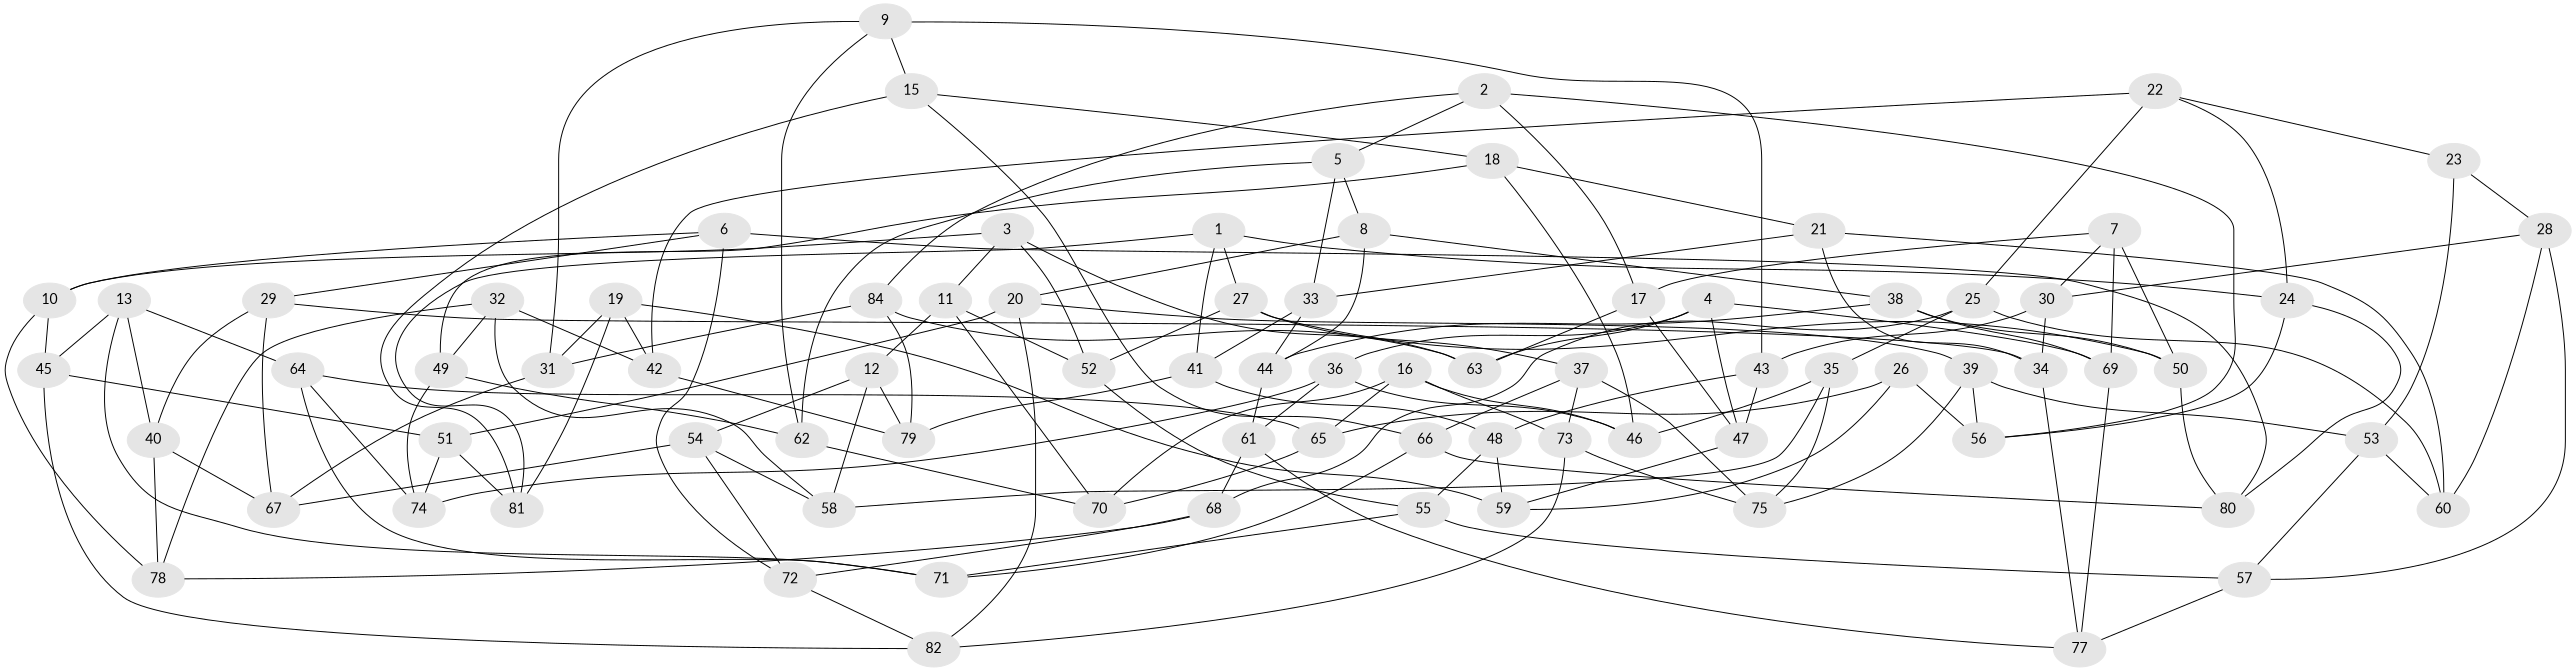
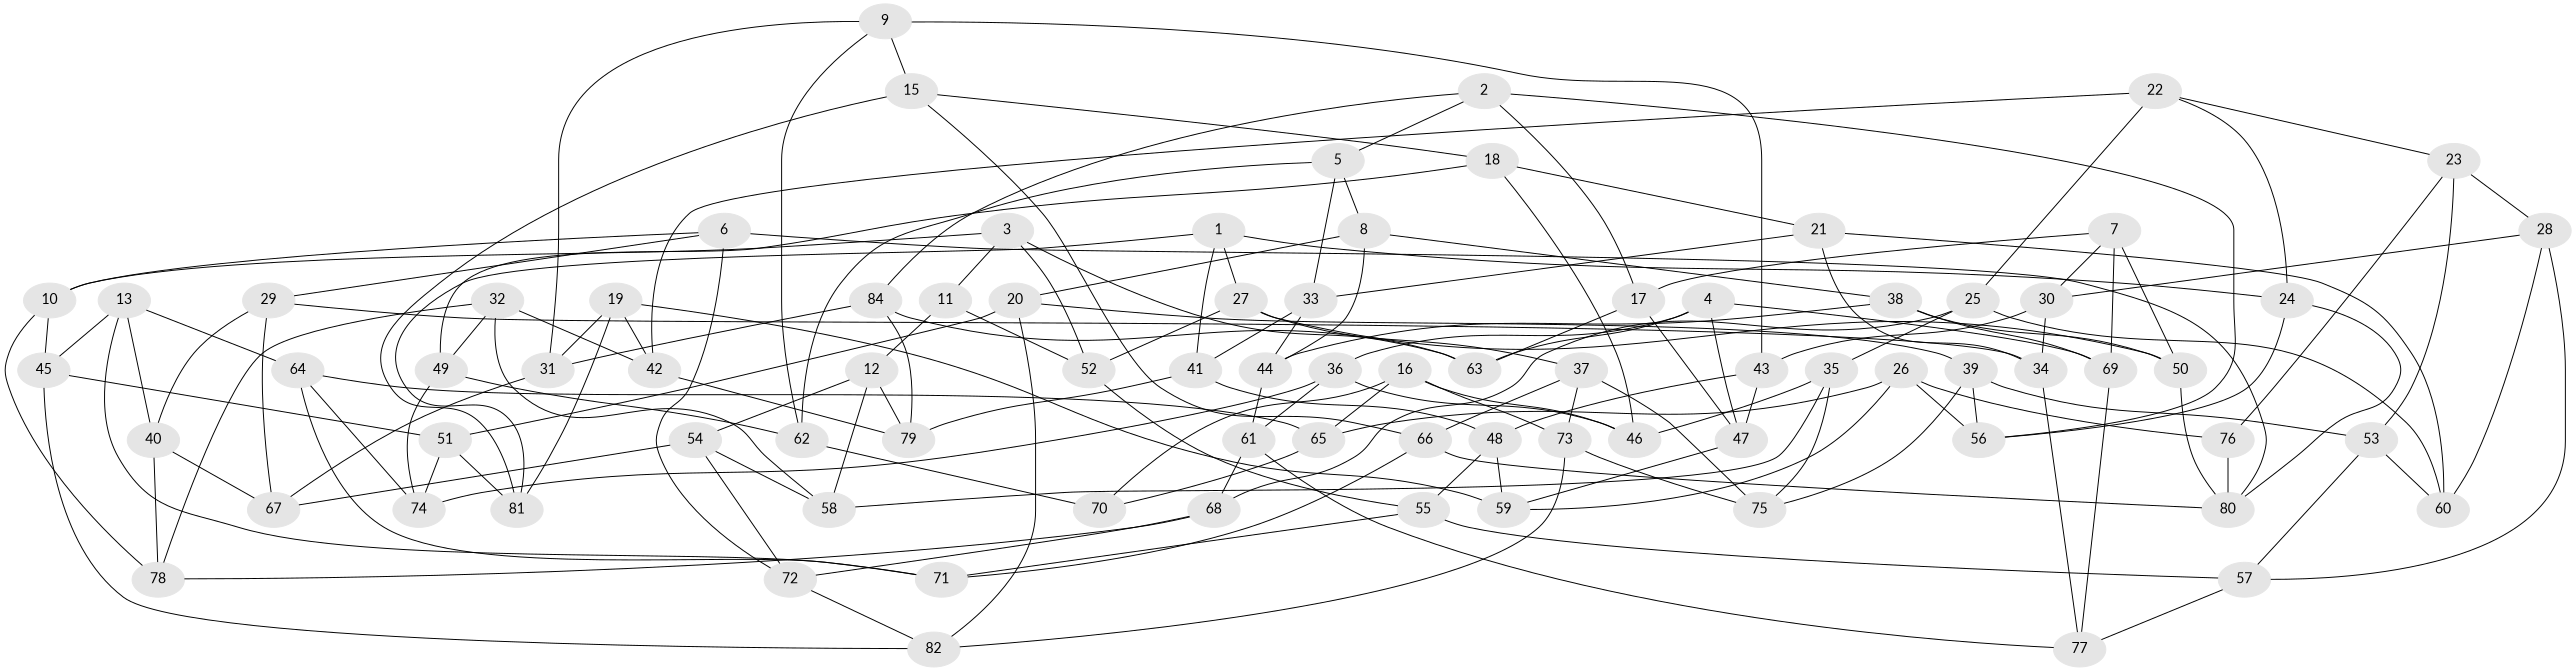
  graph {
    fontname=Lato
    node [color=gray90 fontname=Lato style=filled]
    edge [fontname=Lato]
    1
    24
    27
    41
    81
    56
    80
    52
    50
    37
    79
    48
    2
    5
    n15 [label=84]
    17
    8
    33
    62
    63
    31
    47
    3
    10
    11
    45
    78
    12
    70
    55
    4
    36
    69
    46
    61
    74
    59
    77
    20
    38
    44
    6
    29
    72
    40
    34
    67
    82
    7
    30
    43
    39
    51
    9
    15
    18
    66
    54
    58
    13
    64
    71
    65
    21
    49
    16
    73
    75
    60
    19
    42
    53
    22
    23
    25
    28
+   76
    35
    68
    57
    26
    32
    1 -- 24
    1 -- 27
    1 -- 41
    1 -- 81
    24 -- 56
    24 -- 80
    27 -- 52
    27 -- 50
    27 -- 37
    41 -- 79
    41 -- 48
    52 -- 55
    50 -- 80
    37 -- 66
    37 -- 73
    37 -- 75
    48 -- 55
    48 -- 59
    2 -- 56
    2 -- 5
    2 -- n15
    2 -- 17
    5 -- 8
    5 -- 33
    5 -- 62
    n15 -- 79
    n15 -- 63
    n15 -- 31
    17 -- 63
    17 -- 47
    8 -- 20
    8 -- 38
    8 -- 44
    33 -- 41
    33 -- 44
    62 -- 70
    31 -- 67
    47 -- 59
    3 -- 52
    3 -- 63
    3 -- 10
    3 -- 11
    10 -- 45
    10 -- 78
    11 -- 52
    11 -- 12
-   11 -- 70
    45 -- 82
    45 -- 51
    12 -- 79
    12 -- 54
    12 -- 58
    55 -- 71
    55 -- 57
    4 -- 63
    4 -- 47
    4 -- 36
    4 -- 69
    36 -- 46
    36 -- 61
    36 -- 74
    69 -- 77
    61 -- 77
    61 -- 68
    20 -- 82
    20 -- 39
    20 -- 51
    38 -- 50
    38 -- 69
    38 -- 44
    44 -- 61
    6 -- 80
    6 -- 10
    6 -- 29
    6 -- 72
    29 -- 40
    29 -- 34
    29 -- 67
    72 -- 82
    40 -- 78
    40 -- 67
    34 -- 77
    7 -- 50
    7 -- 17
    7 -- 69
    7 -- 30
    30 -- 34
    30 -- 43
    43 -- 48
    43 -- 47
    39 -- 56
    39 -- 75
    39 -- 53
    51 -- 81
    51 -- 74
    9 -- 62
    9 -- 31
    9 -- 43
    9 -- 15
    15 -- 81
    15 -- 18
    15 -- 66
    18 -- 46
    18 -- 21
    18 -- 49
    66 -- 80
    66 -- 71
    54 -- 72
    54 -- 67
    54 -- 58
    13 -- 45
    13 -- 40
    13 -- 64
    13 -- 71
    64 -- 74
    64 -- 71
    64 -- 65
    65 -- 70
    21 -- 33
    21 -- 34
    21 -- 60
    49 -- 62
    49 -- 74
    16 -- 70
    16 -- 46
    16 -- 65
    16 -- 73
    73 -- 82
    73 -- 75
    19 -- 81
    19 -- 31
    19 -- 59
    19 -- 42
    42 -- 79
    53 -- 60
    53 -- 57
    22 -- 24
    22 -- 42
    22 -- 23
    22 -- 25
    23 -- 53
    23 -- 28
+   23 -- 76
    25 -- 60
    25 -- 35
    25 -- 68
    28 -- 30
    28 -- 60
    28 -- 57
+   76 -- 80
    35 -- 46
    35 -- 58
    35 -- 75
    68 -- 78
    68 -- 72
    57 -- 77
    26 -- 56
    26 -- 59
    26 -- 65
+   26 -- 76
    32 -- 78
    32 -- 58
    32 -- 49
    32 -- 42
  }
